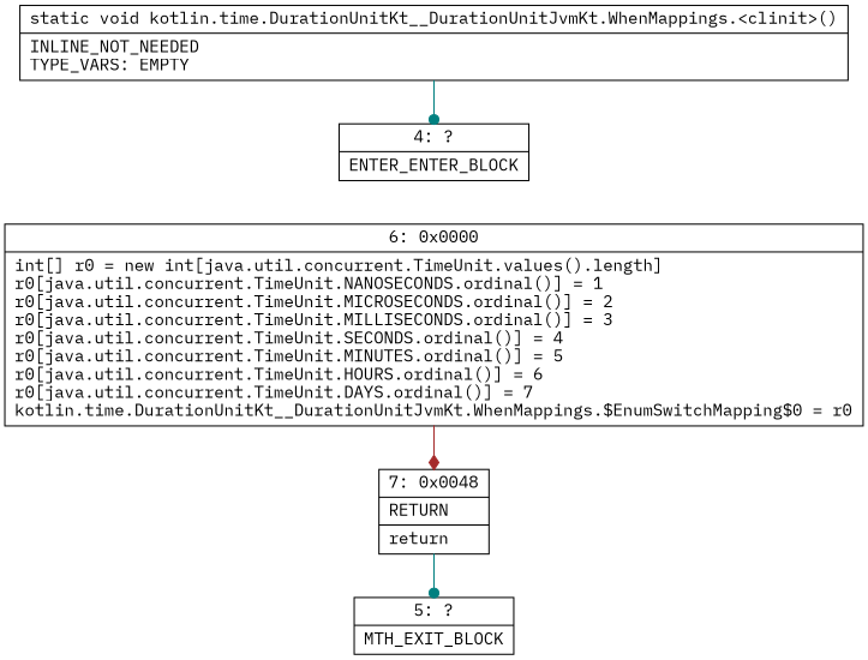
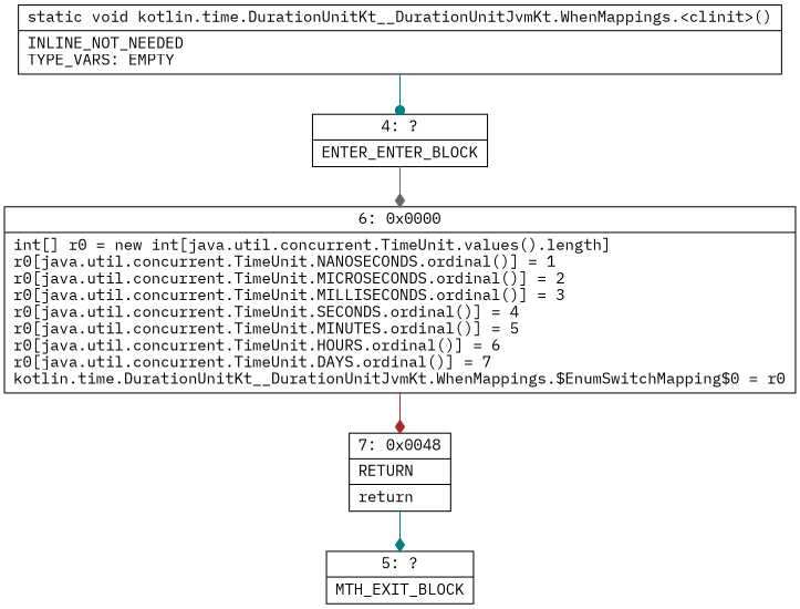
  digraph {
    fontname="IBM Plex Mono"
    node [fontname="IBM Plex Mono" shape=record]
    edge [arrowhead=diamond color=teal fontname="IBM Plex Mono"]
    n1 [label="{4\:\ ?|ENTER_ENTER_BLOCK\l}"]
    n2 [label="{6\:\ 0x0000|int[] r0 = new int[java.util.concurrent.TimeUnit.values().length]\lr0[java.util.concurrent.TimeUnit.NANOSECONDS.ordinal()] = 1\lr0[java.util.concurrent.TimeUnit.MICROSECONDS.ordinal()] = 2\lr0[java.util.concurrent.TimeUnit.MILLISECONDS.ordinal()] = 3\lr0[java.util.concurrent.TimeUnit.SECONDS.ordinal()] = 4\lr0[java.util.concurrent.TimeUnit.MINUTES.ordinal()] = 5\lr0[java.util.concurrent.TimeUnit.HOURS.ordinal()] = 6\lr0[java.util.concurrent.TimeUnit.DAYS.ordinal()] = 7\lkotlin.time.DurationUnitKt__DurationUnitJvmKt.WhenMappings.$EnumSwitchMapping$0 = r0\l}"]
    n3 [label="{7\:\ 0x0048|RETURN\l|return\l}"]
    n4 [label="{5\:\ ?|MTH_EXIT_BLOCK\l}"]
    n5 [label="{static void kotlin.time.DurationUnitKt__DurationUnitJvmKt.WhenMappings.\<clinit\>()  | INLINE_NOT_NEEDED\lTYPE_VARS: EMPTY\l}"]
+   n1 -> n2 [color=gray40]
    n2 -> n3 [color=brown]
-   n3 -> n4 [arrowhead=dot]
+   n3 -> n4
    n5 -> n1 [arrowhead=dot]
  }
